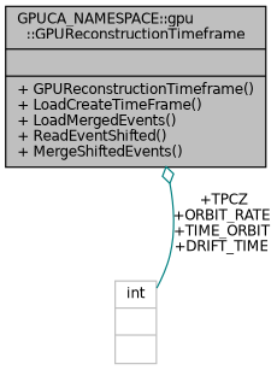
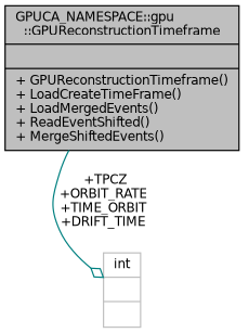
  digraph {
    node [fontname=Helvetica fontsize=10 shape=record]
    n1 [color=black fillcolor=grey75 fontcolor=black height=0.2 label="{GPUCA_NAMESPACE::gpu\l::GPUReconstructionTimeframe\n||+ GPUReconstructionTimeframe()\l+ LoadCreateTimeFrame()\l+ LoadMergedEvents()\l+ ReadEventShifted()\l+ MergeShiftedEvents()\l}" style=filled width=0.4]
    n2 [color=grey75 height=0.2 label="{int\n||}" width=0.4]
-   n2 -> n1 [arrowhead=odiamond color=teal fontname=Helvetica fontsize=10 label=" +TPCZ\n+ORBIT_RATE\n+TIME_ORBIT\n+DRIFT_TIME" labelfontname=Helvetica labelfontsize=10 style=solid]
+   n1 -> n2 [arrowhead=odiamond color=teal fontname=Helvetica fontsize=10 label=" +TPCZ\n+ORBIT_RATE\n+TIME_ORBIT\n+DRIFT_TIME" labelfontname=Helvetica labelfontsize=10 style=solid]
  }
